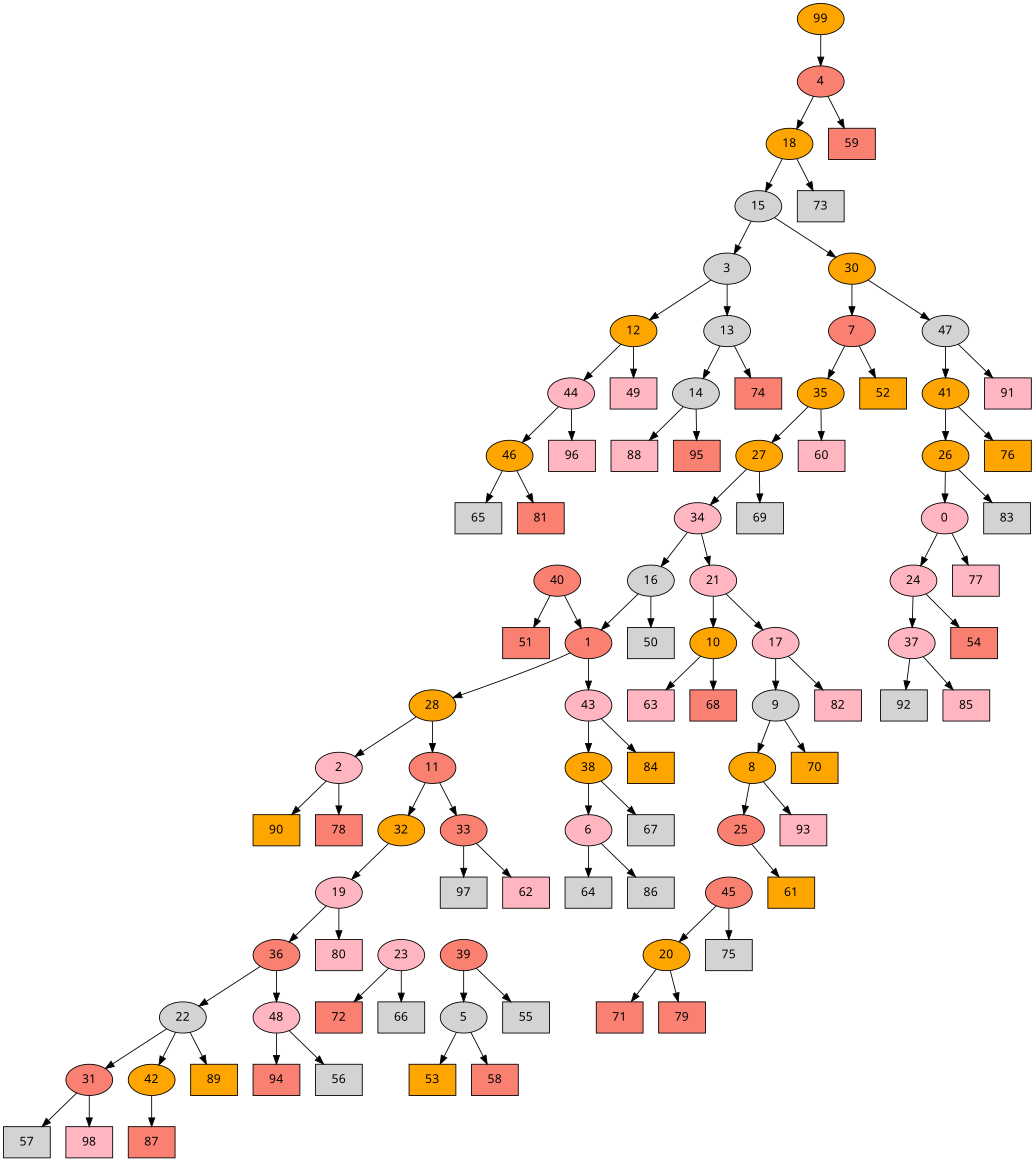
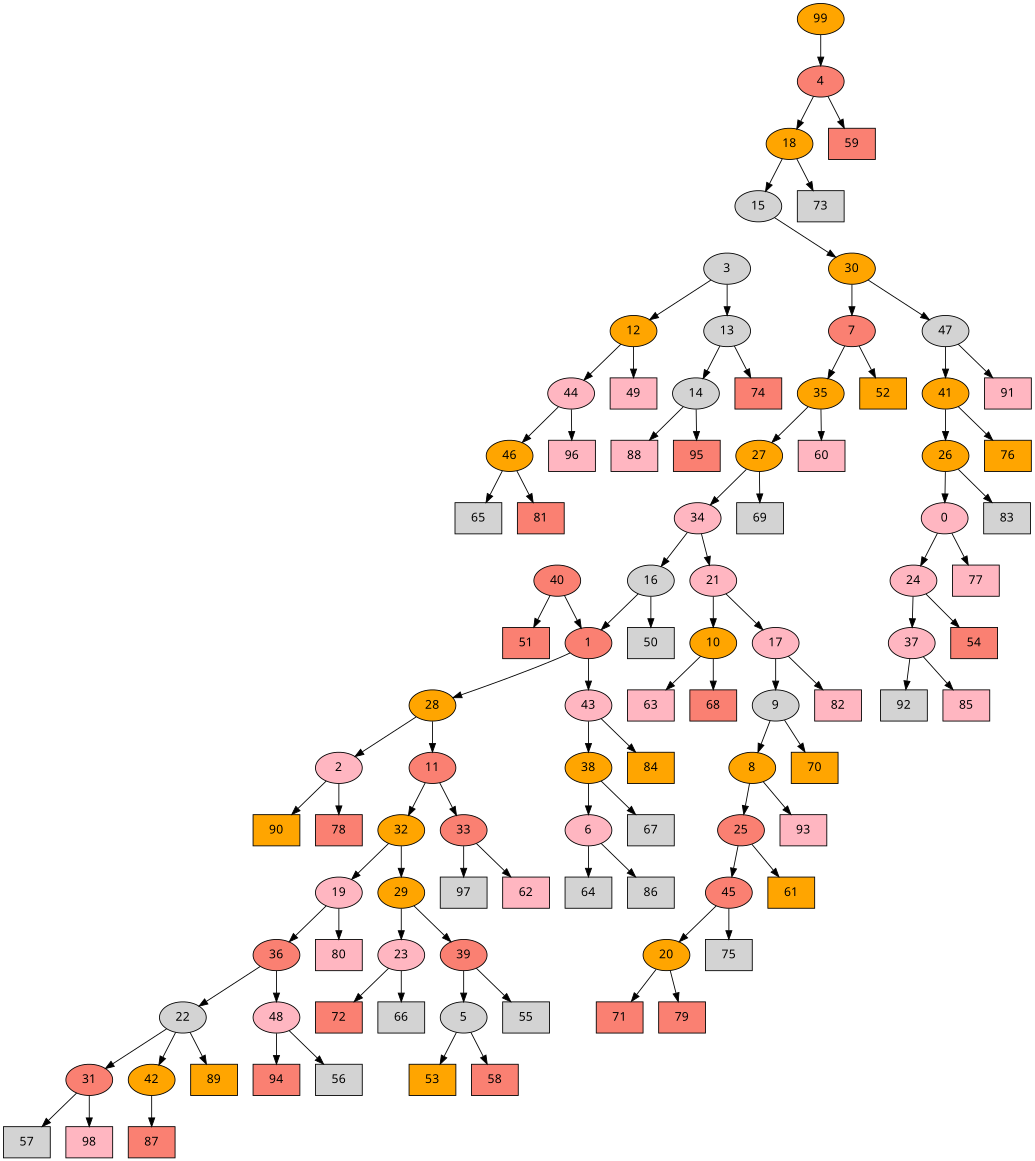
  digraph {
    fontname="Noto Sans"
    node [fillcolor=lightpink fontname="Noto Sans" style=filled]
    edge [fontname="Noto Sans"]
    n1 [label=0]
    n2 [label=24]
    n3 [label=77 shape=box]
    n4 [label=37]
    n5 [fillcolor=salmon label=54 shape=box]
    n6 [fillcolor=salmon label=1]
    n7 [fillcolor=orange label=28]
    n8 [label=43]
    n9 [label=2]
    n10 [fillcolor=salmon label=11]
    n11 [fillcolor=orange label=38]
    n12 [fillcolor=orange label=84 shape=box]
    n13 [fillcolor=orange label=90 shape=box]
    n14 [fillcolor=salmon label=78 shape=box]
    n15 [fillcolor=lightgrey label=3]
    n16 [fillcolor=orange label=12]
    n17 [fillcolor=lightgrey label=13]
    n18 [label=44]
    n19 [label=49 shape=box]
    n20 [fillcolor=lightgrey label=14]
    n21 [fillcolor=salmon label=74 shape=box]
    n22 [fillcolor=salmon label=4]
    n23 [fillcolor=orange label=18]
    n24 [fillcolor=salmon label=59 shape=box]
    n25 [fillcolor=lightgrey label=15]
    n26 [fillcolor=lightgrey label=73 shape=box]
    n27 [fillcolor=lightgrey label=5]
    n28 [fillcolor=orange label=53 shape=box]
    n29 [fillcolor=salmon label=58 shape=box]
    n30 [label=6]
    n31 [fillcolor=lightgrey label=64 shape=box]
    n32 [fillcolor=lightgrey label=86 shape=box]
    n33 [fillcolor=salmon label=7]
    n34 [fillcolor=orange label=35]
    n35 [fillcolor=orange label=52 shape=box]
    n36 [fillcolor=orange label=27]
    n37 [label=60 shape=box]
    n38 [fillcolor=orange label=8]
    n39 [fillcolor=salmon label=25]
    n40 [label=93 shape=box]
    n41 [fillcolor=salmon label=45]
    n42 [fillcolor=orange label=61 shape=box]
    n43 [fillcolor=lightgrey label=9]
    n44 [fillcolor=orange label=70 shape=box]
    n45 [fillcolor=orange label=10]
    n46 [label=63 shape=box]
    n47 [fillcolor=salmon label=68 shape=box]
    n48 [fillcolor=orange label=32]
    n49 [fillcolor=salmon label=33]
    n50 [label=19]
+   n51 [fillcolor=orange label=29]
    n52 [fillcolor=lightgrey label=97 shape=box]
    n53 [label=62 shape=box]
    n54 [fillcolor=orange label=46]
    n55 [label=96 shape=box]
    n56 [label=88 shape=box]
    n57 [fillcolor=salmon label=95 shape=box]
    n58 [fillcolor=orange label=30]
    n59 [fillcolor=lightgrey label=47]
    n60 [fillcolor=lightgrey label=16]
    n61 [fillcolor=lightgrey label=50 shape=box]
    n62 [fillcolor=salmon label=40]
    n63 [fillcolor=salmon label=51 shape=box]
    n64 [label=17]
    n65 [label=82 shape=box]
    n66 [fillcolor=salmon label=36]
    n67 [label=80 shape=box]
    n68 [fillcolor=lightgrey label=22]
    n69 [label=48]
    n70 [fillcolor=orange label=20]
    n71 [fillcolor=salmon label=71 shape=box]
    n72 [fillcolor=salmon label=79 shape=box]
    n73 [label=21]
    n74 [fillcolor=salmon label=31]
    n75 [fillcolor=orange label=42]
    n76 [fillcolor=orange label=89 shape=box]
    n77 [fillcolor=lightgrey label=57 shape=box]
    n78 [label=98 shape=box]
    n79 [fillcolor=salmon label=87 shape=box]
    n80 [label=23]
    n81 [fillcolor=salmon label=72 shape=box]
    n82 [fillcolor=lightgrey label=66 shape=box]
    n83 [fillcolor=lightgrey label=92 shape=box]
    n84 [label=85 shape=box]
    n85 [fillcolor=lightgrey label=75 shape=box]
    n86 [fillcolor=orange label=26]
    n87 [fillcolor=lightgrey label=83 shape=box]
    n88 [label=34]
    n89 [fillcolor=lightgrey label=69 shape=box]
    n90 [fillcolor=salmon label=39]
    n91 [fillcolor=lightgrey label=55 shape=box]
    n92 [fillcolor=orange label=41]
    n93 [label=91 shape=box]
    n94 [fillcolor=salmon label=94 shape=box]
    n95 [fillcolor=lightgrey label=56 shape=box]
    n96 [fillcolor=lightgrey label=67 shape=box]
    n97 [fillcolor=orange label=76 shape=box]
    n98 [fillcolor=lightgrey label=65 shape=box]
    n99 [fillcolor=salmon label=81 shape=box]
    n100 [fillcolor=orange label=99]
    n1 -> n2
    n1 -> n3
    n2 -> n4
    n2 -> n5
    n4 -> n83
    n4 -> n84
    n6 -> n7
    n6 -> n8
    n7 -> n9
    n7 -> n10
    n8 -> n11
    n8 -> n12
    n9 -> n13
    n9 -> n14
    n10 -> n48
    n10 -> n49
    n11 -> n30
    n11 -> n96
    n15 -> n16
    n15 -> n17
    n16 -> n18
    n16 -> n19
    n17 -> n20
    n17 -> n21
    n18 -> n54
    n18 -> n55
    n20 -> n56
    n20 -> n57
    n22 -> n23
    n22 -> n24
    n23 -> n25
    n23 -> n26
-   n25 -> n15
    n25 -> n58
    n27 -> n28
    n27 -> n29
    n30 -> n31
    n30 -> n32
    n33 -> n34
    n33 -> n35
    n34 -> n36
    n34 -> n37
    n36 -> n88
    n36 -> n89
    n38 -> n39
    n38 -> n40
+   n39 -> n41
    n39 -> n42
    n41 -> n70
    n41 -> n85
    n43 -> n38
    n43 -> n44
    n45 -> n46
    n45 -> n47
    n48 -> n50
+   n48 -> n51
    n49 -> n52
    n49 -> n53
    n50 -> n66
    n50 -> n67
+   n51 -> n80
+   n51 -> n90
    n54 -> n98
    n54 -> n99
    n58 -> n33
    n58 -> n59
    n59 -> n92
    n59 -> n93
    n60 -> n6
    n60 -> n61
    n62 -> n6
    n62 -> n63
    n64 -> n43
    n64 -> n65
    n66 -> n68
    n66 -> n69
    n68 -> n74
    n68 -> n75
    n68 -> n76
    n69 -> n94
    n69 -> n95
    n70 -> n71
    n70 -> n72
    n73 -> n45
    n73 -> n64
    n74 -> n77
    n74 -> n78
    n75 -> n79
    n80 -> n81
    n80 -> n82
    n86 -> n1
    n86 -> n87
    n88 -> n60
    n88 -> n73
    n90 -> n27
    n90 -> n91
    n92 -> n86
    n92 -> n97
    n100 -> n22
  }
